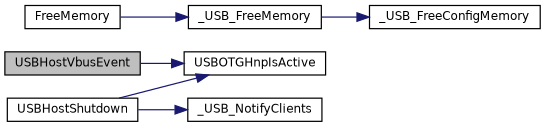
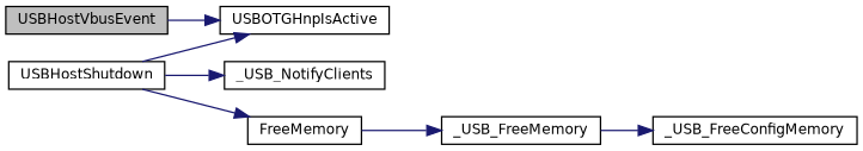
  digraph {
    rankdir=LR
    node [color=black fillcolor=white fontname=Helvetica fontsize=10 shape=record style=filled]
    edge [color=midnightblue fontname=Helvetica fontsize=10 labelfontname=Helvetica labelfontsize=10 style=solid]
    n1 [fillcolor=grey75 fontcolor=black height=0.2 label=USBHostVbusEvent width=0.4]
    n2 [height=0.2 label=USBOTGHnpIsActive width=0.4]
    n3 [height=0.2 label=USBHostShutdown width=0.4]
    n4 [height=0.2 label=_USB_NotifyClients width=0.4]
    n5 [height=0.2 label=FreeMemory width=0.4]
    n6 [height=0.2 label=_USB_FreeMemory width=0.4]
    n7 [height=0.2 label=_USB_FreeConfigMemory width=0.4]
    n1 -> n2
    n3 -> n2
    n3 -> n4
+   n3 -> n5
    n5 -> n6
    n6 -> n7
  }
